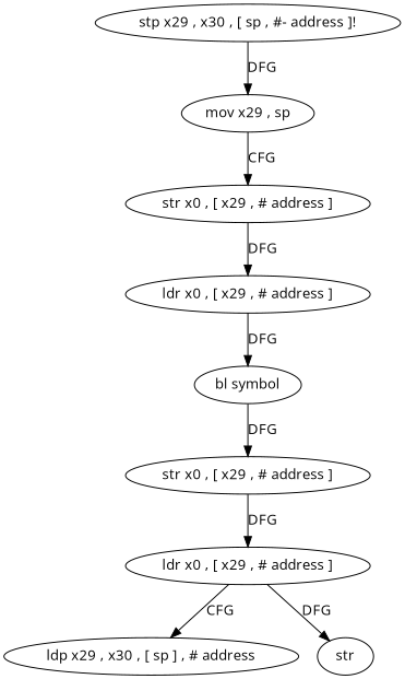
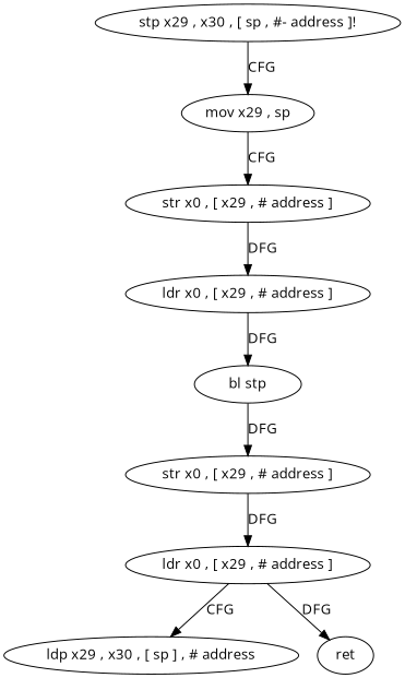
  digraph {
    fontname="Open Sans"
    node [fontname="Open Sans"]
    edge [fontname="Open Sans"]
    n1 [label="stp x29 , x30 , [ sp , #- address ]!"]
    n2 [label="mov x29 , sp"]
    n3 [label="str x0 , [ x29 , # address ]"]
    n4 [label="ldr x0 , [ x29 , # address ]"]
-   n5 [label="bl symbol"]
+   n5 [label="bl stp"]
    n6 [label="str x0 , [ x29 , # address ]"]
    n7 [label="ldr x0 , [ x29 , # address ]"]
    n8 [label="ldp x29 , x30 , [ sp ] , # address"]
-   n9 [label=str]
-   n1 -> n2 [label=DFG]
+   n9 [label=ret]
+   n1 -> n2 [label=CFG]
    n2 -> n3 [label=CFG]
    n3 -> n4 [label=DFG]
    n4 -> n5 [label=DFG]
    n5 -> n6 [label=DFG]
    n6 -> n7 [label=DFG]
    n7 -> n8 [label=CFG]
    n7 -> n9 [label=DFG]
  }
